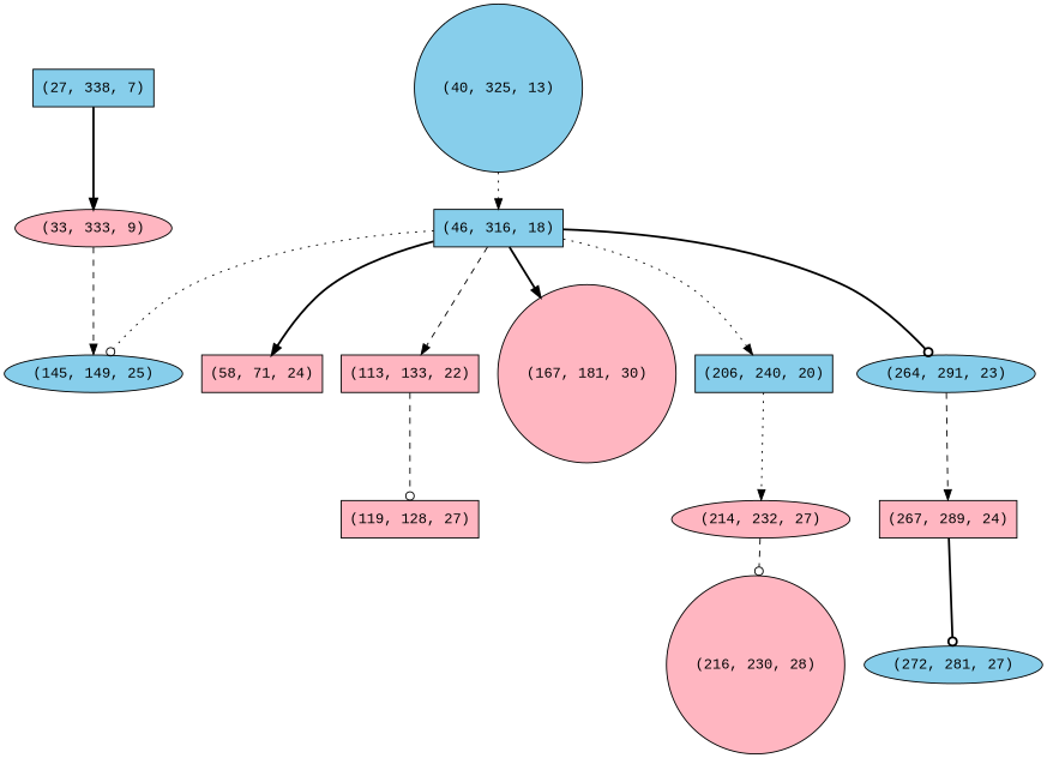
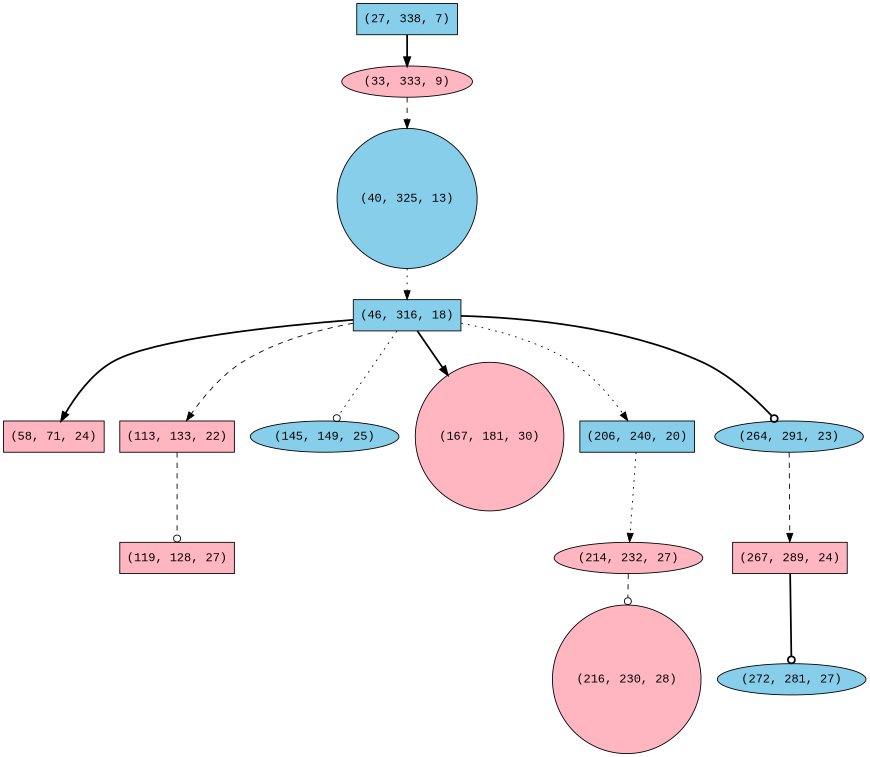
  digraph {
    fontname="Liberation Mono"
    node [fillcolor=lightpink fontname="Liberation Mono" shape=box style=filled]
    edge [arrowhead=normal fontname="Liberation Mono" style=bold]
    "(27, 338, 7)" [fillcolor=skyblue]
    "(33, 333, 9)" [shape=ellipse]
    "(40, 325, 13)" [fillcolor=skyblue shape=circle]
    "(46, 316, 18)" [fillcolor=skyblue]
    "(58, 71, 24)"
    "(113, 133, 22)"
    "(145, 149, 25)" [fillcolor=skyblue shape=ellipse]
    "(167, 181, 30)" [shape=circle]
    "(206, 240, 20)" [fillcolor=skyblue]
    "(264, 291, 23)" [fillcolor=skyblue shape=ellipse]
    "(119, 128, 27)"
    "(214, 232, 27)" [shape=ellipse]
    "(267, 289, 24)"
    "(216, 230, 28)" [shape=circle]
    "(272, 281, 27)" [fillcolor=skyblue shape=ellipse]
    "(27, 338, 7)" -> "(33, 333, 9)"
-   "(33, 333, 9)" -> "(145, 149, 25)" [style=dashed]
+   "(33, 333, 9)" -> "(40, 325, 13)" [style=dashed]
    "(40, 325, 13)" -> "(46, 316, 18)" [style=dotted]
    "(46, 316, 18)" -> "(58, 71, 24)"
    "(46, 316, 18)" -> "(113, 133, 22)" [style=dashed]
    "(46, 316, 18)" -> "(145, 149, 25)" [arrowhead=odot style=dotted]
    "(46, 316, 18)" -> "(167, 181, 30)"
    "(46, 316, 18)" -> "(206, 240, 20)" [style=dotted]
    "(46, 316, 18)" -> "(264, 291, 23)" [arrowhead=odot]
    "(113, 133, 22)" -> "(119, 128, 27)" [arrowhead=odot style=dashed]
    "(206, 240, 20)" -> "(214, 232, 27)" [style=dotted]
    "(264, 291, 23)" -> "(267, 289, 24)" [style=dashed]
    "(214, 232, 27)" -> "(216, 230, 28)" [arrowhead=odot style=dashed]
    "(267, 289, 24)" -> "(272, 281, 27)" [arrowhead=odot]
  }
